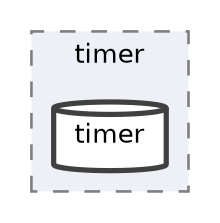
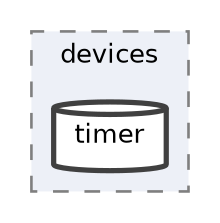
  digraph {
    compound=true
    n1 [color=grey25 fillcolor=white fontname=Helvetica fontsize=10 height=0.2 label=timer shape=cylinder style="filled,bold" width=0.4]
    subgraph cluster_1 {
      bgcolor="#edf0f7"
      fontname=Helvetica
      fontsize=10
-     label=timer
+     label=devices
      pencolor=grey50
      style="filled,dashed"
      n1
    }
  }
